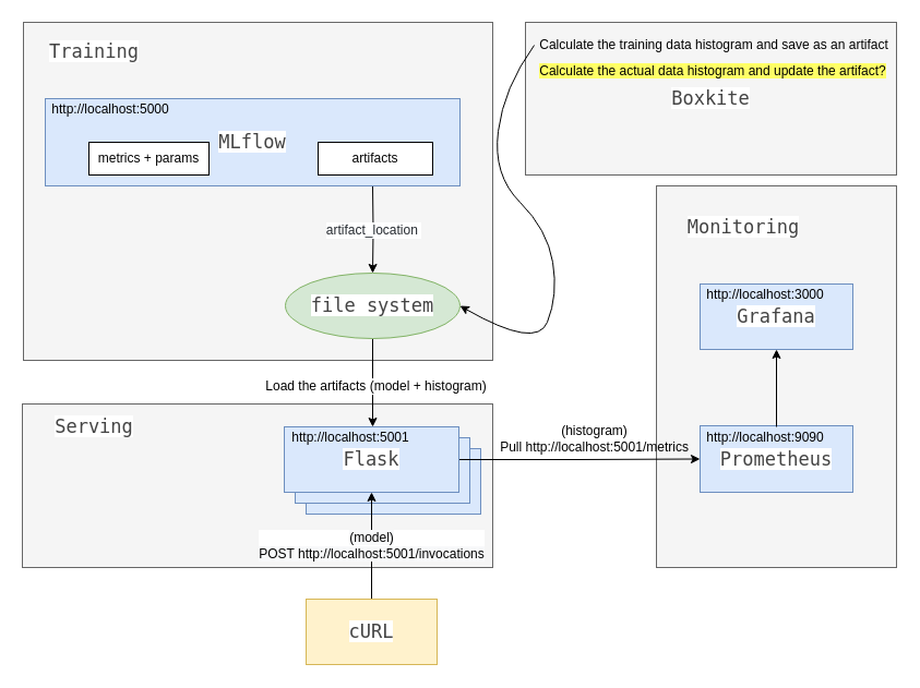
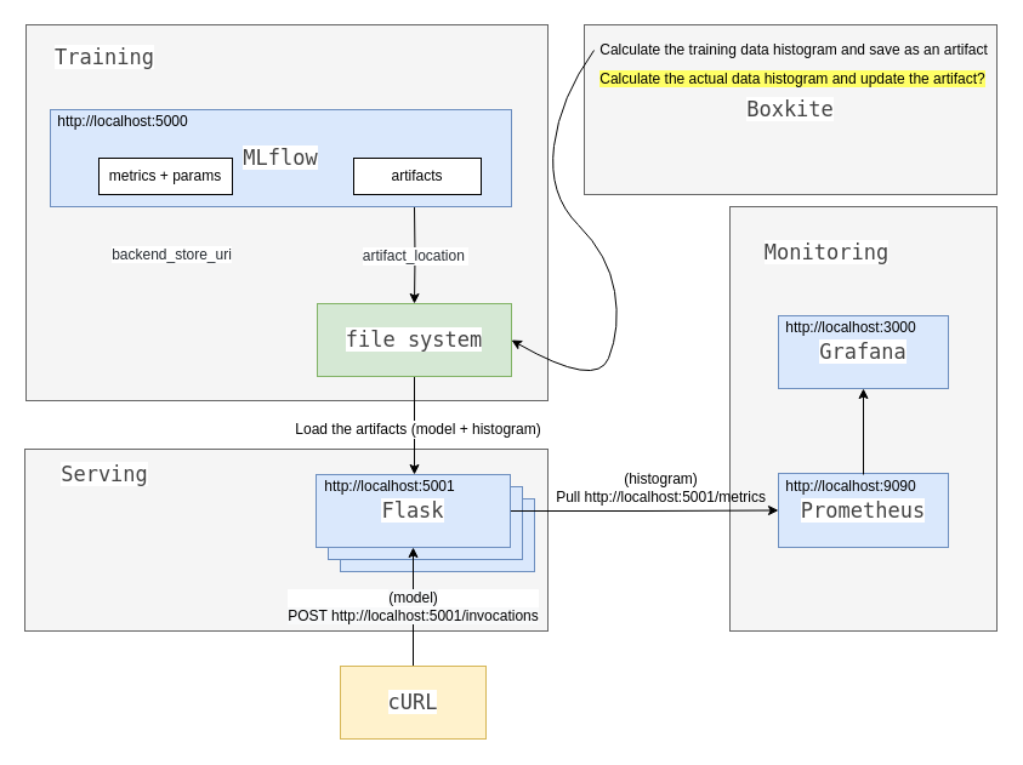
  <mxCell id="0" />
  <mxCell id="1" parent="0" />
  <mxCell id="2" value="" style="rounded=0;whiteSpace=wrap;html=1;fontSize=12;fillColor=#f5f5f5;strokeColor=#666666;fontColor=#333333;" vertex="1" parent="1"><mxGeometry x="601" y="170" width="220" height="350" as="geometry" /></mxCell>
  <mxCell id="3" value="" style="rounded=0;whiteSpace=wrap;html=1;fontSize=12;fillColor=#f5f5f5;strokeColor=#666666;fontColor=#333333;" vertex="1" parent="1"><mxGeometry x="20" y="370" width="431" height="150" as="geometry" /></mxCell>
  <mxCell id="4" value="" style="rounded=0;whiteSpace=wrap;html=1;fontSize=12;fillColor=#dae8fc;strokeColor=#6c8ebf;" vertex="1" parent="1"><mxGeometry x="280" y="411" width="160" height="60" as="geometry" /></mxCell>
  <mxCell id="5" value="" style="rounded=0;whiteSpace=wrap;html=1;fontSize=12;fillColor=#dae8fc;strokeColor=#6c8ebf;" vertex="1" parent="1"><mxGeometry x="270" y="401" width="160" height="60" as="geometry" /></mxCell>
  <mxCell id="6" value="" style="rounded=0;whiteSpace=wrap;html=1;fontSize=12;fillColor=#f5f5f5;strokeColor=#666666;fontColor=#333333;" vertex="1" parent="1"><mxGeometry x="21" y="20" width="430" height="310" as="geometry" /></mxCell>
  <mxCell id="7" style="edgeStyle=orthogonalEdgeStyle;rounded=0;orthogonalLoop=1;jettySize=auto;html=1;" edge="1" parent="1" target="12"><mxGeometry relative="1" as="geometry"><mxPoint x="341" y="170" as="sourcePoint" /></mxGeometry></mxCell>
  <mxCell id="8" value="&lt;span style=&quot;color: rgb(36 , 41 , 47) ; font-family: , , &amp;quot;sf mono&amp;quot; , &amp;quot;menlo&amp;quot; , &amp;quot;consolas&amp;quot; , &amp;quot;liberation mono&amp;quot; , monospace ; font-size: 12px&quot;&gt;artifact_location&lt;/span&gt;&amp;nbsp;" style="edgeLabel;html=1;align=center;verticalAlign=middle;resizable=0;points=[];fontSize=12;" vertex="1" connectable="0" parent="7"><mxGeometry x="-0.125" y="-2" relative="1" as="geometry"><mxPoint x="2" y="5" as="offset" /></mxGeometry></mxCell>
  <mxCell id="9" value="&lt;span style=&quot;color: rgb(68 , 68 , 68) ; font-family: monospace ; font-size: 17px ; background-color: rgb(255 , 255 , 255)&quot;&gt;MLflow&lt;/span&gt;" style="rounded=0;whiteSpace=wrap;html=1;fillColor=#dae8fc;strokeColor=#6c8ebf;" vertex="1" parent="1"><mxGeometry x="41" y="90" width="380" height="80" as="geometry" /></mxCell>
  <mxCell id="10" style="edgeStyle=orthogonalEdgeStyle;rounded=0;orthogonalLoop=1;jettySize=auto;html=1;exitX=0.5;exitY=1;exitDx=0;exitDy=0;entryX=1;entryY=0;entryDx=0;entryDy=0;fontSize=12;" edge="1" parent="1" source="12" target="19"><mxGeometry relative="1" as="geometry" /></mxCell>
  <mxCell id="11" value="Load the artifacts (model + histogram)" style="edgeLabel;html=1;align=center;verticalAlign=middle;resizable=0;points=[];fontSize=12;" vertex="1" connectable="0" parent="10"><mxGeometry x="-0.085" y="2" relative="1" as="geometry"><mxPoint y="6" as="offset" /></mxGeometry></mxCell>
- <mxCell id="12" value="&lt;span style=&quot;color: rgb(68 , 68 , 68) ; font-family: monospace ; font-size: 17px ; background-color: rgb(255 , 255 , 255)&quot;&gt;file system&lt;/span&gt;" style="ellipse;whiteSpace=wrap;html=1;fillColor=#d5e8d4;strokeColor=#82b366;" vertex="1" parent="1"><mxGeometry x="261" y="250" width="160" height="60" as="geometry" /></mxCell>
+ <mxCell id="12" value="&lt;span style=&quot;color: rgb(68 , 68 , 68) ; font-family: monospace ; font-size: 17px ; background-color: rgb(255 , 255 , 255)&quot;&gt;file system&lt;/span&gt;" style="rounded=0;whiteSpace=wrap;html=1;fillColor=#d5e8d4;strokeColor=#82b366;" vertex="1" parent="1"><mxGeometry x="261" y="250" width="160" height="60" as="geometry" /></mxCell>
+ <mxCell id="13" value="&lt;span style=&quot;color: rgb(36 , 41 , 47) ; font-family: , , &amp;#34;sf mono&amp;#34; , &amp;#34;menlo&amp;#34; , &amp;#34;consolas&amp;#34; , &amp;#34;liberation mono&amp;#34; , monospace ; background-color: rgb(255 , 255 , 255)&quot;&gt;backend_store_uri&lt;/span&gt;" style="text;html=1;align=center;verticalAlign=middle;resizable=0;points=[];autosize=1;strokeColor=none;" vertex="1" parent="1"><mxGeometry x="86" y="200" width="110" height="20" as="geometry" /></mxCell>
  <mxCell id="14" value="metrics + params" style="rounded=0;whiteSpace=wrap;html=1;fontSize=12;" vertex="1" parent="1"><mxGeometry x="81" y="130" width="110" height="30" as="geometry" /></mxCell>
  <mxCell id="15" value="artifacts" style="rounded=0;whiteSpace=wrap;html=1;fontSize=12;" vertex="1" parent="1"><mxGeometry x="291" y="130" width="105" height="30" as="geometry" /></mxCell>
  <mxCell id="16" value="http://localhost:5000" style="text;html=1;strokeColor=none;fillColor=none;align=center;verticalAlign=middle;whiteSpace=wrap;rounded=0;fontSize=12;" vertex="1" parent="1"><mxGeometry x="81" y="90" width="40" height="20" as="geometry" /></mxCell>
  <mxCell id="17" style="edgeStyle=orthogonalEdgeStyle;rounded=0;orthogonalLoop=1;jettySize=auto;html=1;exitX=1;exitY=0.5;exitDx=0;exitDy=0;fontSize=12;" edge="1" parent="1" source="18" target="23"><mxGeometry relative="1" as="geometry" /></mxCell>
  <mxCell id="18" value="&lt;span style=&quot;color: rgb(68 , 68 , 68) ; font-family: monospace ; font-size: 17px ; background-color: rgb(255 , 255 , 255)&quot;&gt;Flask&lt;/span&gt;" style="rounded=0;whiteSpace=wrap;html=1;fontSize=12;fillColor=#dae8fc;strokeColor=#6c8ebf;" vertex="1" parent="1"><mxGeometry x="260" y="391" width="160" height="60" as="geometry" /></mxCell>
  <mxCell id="19" value="http://localhost:5001" style="text;html=1;strokeColor=none;fillColor=none;align=center;verticalAlign=middle;whiteSpace=wrap;rounded=0;fontSize=12;" vertex="1" parent="1"><mxGeometry x="301" y="391" width="40" height="20" as="geometry" /></mxCell>
  <mxCell id="20" style="edgeStyle=orthogonalEdgeStyle;rounded=0;orthogonalLoop=1;jettySize=auto;html=1;exitX=0.5;exitY=0;exitDx=0;exitDy=0;entryX=0.5;entryY=1;entryDx=0;entryDy=0;fontSize=12;" edge="1" parent="1" source="22" target="18"><mxGeometry relative="1" as="geometry" /></mxCell>
  <mxCell id="21" value="&lt;span style=&quot;background-color: rgb(248 , 249 , 250)&quot;&gt;(model)&lt;br&gt;POST http://localhost:5001/invocations&lt;/span&gt;" style="edgeLabel;html=1;align=center;verticalAlign=middle;resizable=0;points=[];fontSize=12;" vertex="1" connectable="0" parent="20"><mxGeometry x="-0.126" y="1" relative="1" as="geometry"><mxPoint y="-7" as="offset" /></mxGeometry></mxCell>
  <mxCell id="22" value="&lt;span style=&quot;color: rgb(68 , 68 , 68) ; font-family: monospace ; font-size: 17px ; font-style: normal ; font-weight: 400 ; letter-spacing: normal ; text-align: center ; text-indent: 0px ; text-transform: none ; word-spacing: 0px ; background-color: rgb(255 , 255 , 255) ; display: inline ; float: none&quot;&gt;cURL&lt;/span&gt;" style="rounded=0;whiteSpace=wrap;html=1;fontSize=12;fillColor=#fff2cc;strokeColor=#d6b656;" vertex="1" parent="1"><mxGeometry x="280" y="549" width="120" height="60" as="geometry" /></mxCell>
  <mxCell id="23" value="&lt;span style=&quot;color: rgb(68 , 68 , 68) ; font-family: monospace ; font-size: 17px ; background-color: rgb(255 , 255 , 255)&quot;&gt;Prometheus&lt;/span&gt;" style="rounded=0;whiteSpace=wrap;html=1;fontSize=12;fillColor=#dae8fc;strokeColor=#6c8ebf;" vertex="1" parent="1"><mxGeometry x="641" y="390" width="140" height="61" as="geometry" /></mxCell>
  <mxCell id="24" value="(histogram)&lt;br&gt;Pull http://localhost:5001/metrics" style="text;html=1;align=center;verticalAlign=middle;resizable=0;points=[];autosize=1;strokeColor=none;fontSize=12;" vertex="1" parent="1"><mxGeometry x="449" y="387" width="190" height="30" as="geometry" /></mxCell>
  <mxCell id="25" value="&lt;span style=&quot;color: rgb(68 , 68 , 68) ; font-family: monospace ; font-size: 17px ; background-color: rgb(255 , 255 , 255)&quot;&gt;Grafana&lt;/span&gt;" style="rounded=0;whiteSpace=wrap;html=1;fontSize=12;fillColor=#dae8fc;strokeColor=#6c8ebf;" vertex="1" parent="1"><mxGeometry x="641" y="260" width="140" height="60" as="geometry" /></mxCell>
  <mxCell id="26" style="edgeStyle=orthogonalEdgeStyle;rounded=0;orthogonalLoop=1;jettySize=auto;html=1;exitX=0.75;exitY=0;exitDx=0;exitDy=0;entryX=0.5;entryY=1;entryDx=0;entryDy=0;fontSize=12;" edge="1" parent="1" source="27" target="25"><mxGeometry relative="1" as="geometry" /></mxCell>
  <mxCell id="27" value="http://localhost:9090" style="text;html=1;strokeColor=none;fillColor=none;align=center;verticalAlign=middle;whiteSpace=wrap;rounded=0;fontSize=12;" vertex="1" parent="1"><mxGeometry x="681" y="391" width="40" height="20" as="geometry" /></mxCell>
  <mxCell id="28" value="http://localhost:3000" style="text;html=1;strokeColor=none;fillColor=none;align=center;verticalAlign=middle;whiteSpace=wrap;rounded=0;fontSize=12;" vertex="1" parent="1"><mxGeometry x="681" y="260" width="40" height="20" as="geometry" /></mxCell>
  <mxCell id="29" value="&lt;font color=&quot;#444444&quot; face=&quot;monospace&quot;&gt;&lt;span style=&quot;font-size: 17px ; background-color: rgb(255 , 255 , 255)&quot;&gt;Training&lt;/span&gt;&lt;/font&gt;" style="text;html=1;strokeColor=none;fillColor=none;align=center;verticalAlign=middle;whiteSpace=wrap;rounded=0;fontSize=12;" vertex="1" parent="1"><mxGeometry x="61" y="37" width="50" height="20" as="geometry" /></mxCell>
  <mxCell id="30" value="&lt;font color=&quot;#444444&quot; face=&quot;monospace&quot;&gt;&lt;span style=&quot;font-size: 17px ; background-color: rgb(255 , 255 , 255)&quot;&gt;Serving&lt;/span&gt;&lt;/font&gt;" style="text;html=1;strokeColor=none;fillColor=none;align=center;verticalAlign=middle;whiteSpace=wrap;rounded=0;fontSize=12;" vertex="1" parent="1"><mxGeometry x="61" y="381" width="50" height="20" as="geometry" /></mxCell>
  <mxCell id="31" value="&lt;font color=&quot;#444444&quot; face=&quot;monospace&quot;&gt;&lt;span style=&quot;font-size: 17px ; background-color: rgb(255 , 255 , 255)&quot;&gt;Monitoring&lt;/span&gt;&lt;/font&gt;" style="text;html=1;strokeColor=none;fillColor=none;align=center;verticalAlign=middle;whiteSpace=wrap;rounded=0;fontSize=12;" vertex="1" parent="1"><mxGeometry x="656" y="198" width="50" height="20" as="geometry" /></mxCell>
  <mxCell id="32" value="&lt;span style=&quot;color: rgb(68 , 68 , 68) ; font-family: monospace ; font-size: 17px ; font-style: normal ; font-weight: 400 ; letter-spacing: normal ; text-align: center ; text-indent: 0px ; text-transform: none ; word-spacing: 0px ; background-color: rgb(255 , 255 , 255) ; display: inline ; float: none&quot;&gt;Boxkite&lt;/span&gt;" style="rounded=0;whiteSpace=wrap;html=1;fontSize=12;fillColor=#f5f5f5;strokeColor=#666666;fontColor=#333333;" vertex="1" parent="1"><mxGeometry x="481" y="20" width="340" height="140" as="geometry" /></mxCell>
  <mxCell id="33" value="Calculate the training data histogram and save as an artifact" style="text;html=1;strokeColor=none;fillColor=none;align=center;verticalAlign=middle;whiteSpace=wrap;rounded=0;fontSize=12;" vertex="1" parent="1"><mxGeometry x="489" y="31" width="330" height="20" as="geometry" /></mxCell>
  <mxCell id="34" value="" style="curved=1;endArrow=classic;html=1;fontSize=12;exitX=0;exitY=0.5;exitDx=0;exitDy=0;entryX=1;entryY=0.5;entryDx=0;entryDy=0;" edge="1" parent="1" source="33" target="12"><mxGeometry width="50" height="50" relative="1" as="geometry"><mxPoint x="441" y="20" as="sourcePoint" /><mxPoint x="491" y="-30" as="targetPoint" /><Array as="points"><mxPoint x="461" y="80" /><mxPoint x="451" y="160" /><mxPoint x="501" y="210" /><mxPoint x="511" y="270" /><mxPoint x="491" y="320" /></Array></mxGeometry></mxCell>
  <mxCell id="35" value="&lt;span style=&quot;background-color: rgb(255 , 255 , 102)&quot;&gt;Calculate the actual data histogram and update the artifact?&lt;/span&gt;" style="text;html=1;strokeColor=none;fillColor=none;align=center;verticalAlign=middle;whiteSpace=wrap;rounded=0;fontSize=12;" vertex="1" parent="1"><mxGeometry x="488" y="55" width="330" height="20" as="geometry" /></mxCell>
